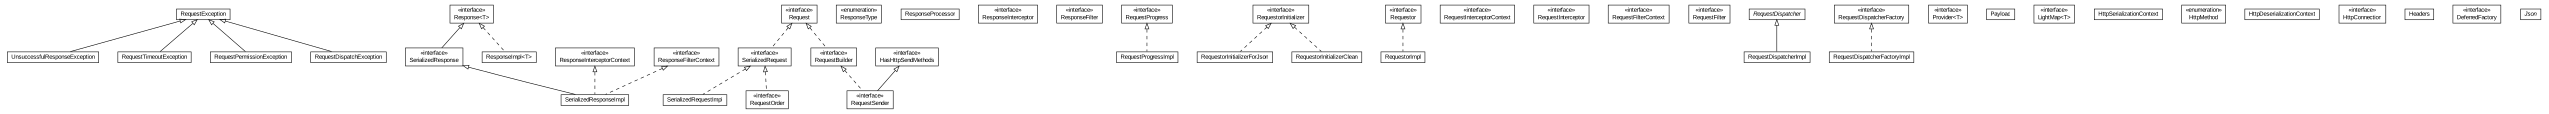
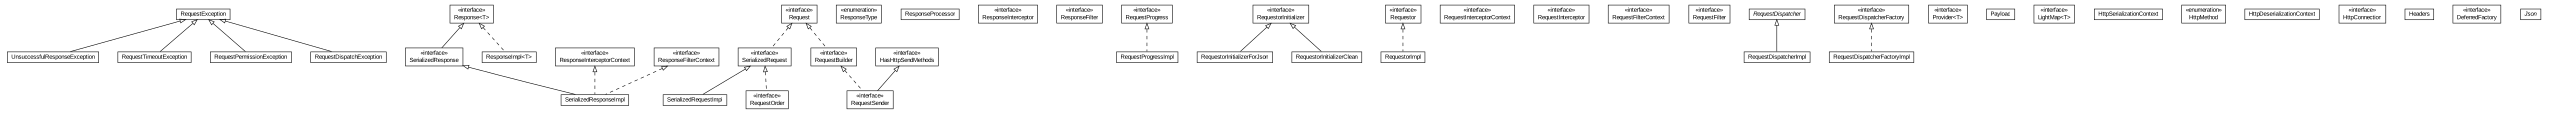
  digraph {
    nodesep=0.25
    rankdir=TB
    ranksep=0.5
    node [fontcolor=black fontname=arial fontsize=10.0 shape=plaintext]
    edge [arrowtail=empty dir=back fontname=arial fontsize=10 headport=p labelfontname=arial labelfontsize=10 style=dashed tailport=p]
    n1 [label=<<table title="io.reinert.requestor.UnsuccessfulResponseException" border="0" cellborder="1" cellspacing="0" cellpadding="2" port="p" href="./UnsuccessfulResponseException.html"> 		<tr><td><table border="0" cellspacing="0" cellpadding="1"> <tr><td align="center" balign="center"> UnsuccessfulResponseException </td></tr> 		</table></td></tr> 		</table>>]
    n2 [label=<<table title="io.reinert.requestor.SerializedResponseImpl" border="0" cellborder="1" cellspacing="0" cellpadding="2" port="p" href="./SerializedResponseImpl.html"> 		<tr><td><table border="0" cellspacing="0" cellpadding="1"> <tr><td align="center" balign="center"> SerializedResponseImpl </td></tr> 		</table></td></tr> 		</table>>]
    n3 [label=<<table title="io.reinert.requestor.SerializedResponse" border="0" cellborder="1" cellspacing="0" cellpadding="2" port="p" href="./SerializedResponse.html"> 		<tr><td><table border="0" cellspacing="0" cellpadding="1"> <tr><td align="center" balign="center"> &#171;interface&#187; </td></tr> <tr><td align="center" balign="center"> SerializedResponse </td></tr> 		</table></td></tr> 		</table>>]
    n4 [label=<<table title="io.reinert.requestor.SerializedRequestImpl" border="0" cellborder="1" cellspacing="0" cellpadding="2" port="p" href="./SerializedRequestImpl.html"> 		<tr><td><table border="0" cellspacing="0" cellpadding="1"> <tr><td align="center" balign="center"> SerializedRequestImpl </td></tr> 		</table></td></tr> 		</table>>]
    n5 [label=<<table title="io.reinert.requestor.SerializedRequest" border="0" cellborder="1" cellspacing="0" cellpadding="2" port="p" href="./SerializedRequest.html"> 		<tr><td><table border="0" cellspacing="0" cellpadding="1"> <tr><td align="center" balign="center"> &#171;interface&#187; </td></tr> <tr><td align="center" balign="center"> SerializedRequest </td></tr> 		</table></td></tr> 		</table>>]
    n6 [label=<<table title="io.reinert.requestor.RequestOrder" border="0" cellborder="1" cellspacing="0" cellpadding="2" port="p" href="./RequestOrder.html"> 		<tr><td><table border="0" cellspacing="0" cellpadding="1"> <tr><td align="center" balign="center"> &#171;interface&#187; </td></tr> <tr><td align="center" balign="center"> RequestOrder </td></tr> 		</table></td></tr> 		</table>>]
    n7 [label=<<table title="io.reinert.requestor.ResponseType" border="0" cellborder="1" cellspacing="0" cellpadding="2" port="p" href="./ResponseType.html"> 		<tr><td><table border="0" cellspacing="0" cellpadding="1"> <tr><td align="center" balign="center"> &#171;enumeration&#187; </td></tr> <tr><td align="center" balign="center"> ResponseType </td></tr> 		</table></td></tr> 		</table>>]
    n8 [label=<<table title="io.reinert.requestor.ResponseProcessor" border="0" cellborder="1" cellspacing="0" cellpadding="2" port="p" href="./ResponseProcessor.html"> 		<tr><td><table border="0" cellspacing="0" cellpadding="1"> <tr><td align="center" balign="center"> ResponseProcessor </td></tr> 		</table></td></tr> 		</table>>]
    n9 [label=<<table title="io.reinert.requestor.ResponseInterceptorContext" border="0" cellborder="1" cellspacing="0" cellpadding="2" port="p" href="./ResponseInterceptorContext.html"> 		<tr><td><table border="0" cellspacing="0" cellpadding="1"> <tr><td align="center" balign="center"> &#171;interface&#187; </td></tr> <tr><td align="center" balign="center"> ResponseInterceptorContext </td></tr> 		</table></td></tr> 		</table>>]
    n10 [label=<<table title="io.reinert.requestor.ResponseInterceptor" border="0" cellborder="1" cellspacing="0" cellpadding="2" port="p" href="./ResponseInterceptor.html"> 		<tr><td><table border="0" cellspacing="0" cellpadding="1"> <tr><td align="center" balign="center"> &#171;interface&#187; </td></tr> <tr><td align="center" balign="center"> ResponseInterceptor </td></tr> 		</table></td></tr> 		</table>>]
    n11 [label=<<table title="io.reinert.requestor.ResponseImpl" border="0" cellborder="1" cellspacing="0" cellpadding="2" port="p" href="./ResponseImpl.html"> 		<tr><td><table border="0" cellspacing="0" cellpadding="1"> <tr><td align="center" balign="center"> ResponseImpl&lt;T&gt; </td></tr> 		</table></td></tr> 		</table>>]
    n12 [label=<<table title="io.reinert.requestor.ResponseFilterContext" border="0" cellborder="1" cellspacing="0" cellpadding="2" port="p" href="./ResponseFilterContext.html"> 		<tr><td><table border="0" cellspacing="0" cellpadding="1"> <tr><td align="center" balign="center"> &#171;interface&#187; </td></tr> <tr><td align="center" balign="center"> ResponseFilterContext </td></tr> 		</table></td></tr> 		</table>>]
    n13 [label=<<table title="io.reinert.requestor.ResponseFilter" border="0" cellborder="1" cellspacing="0" cellpadding="2" port="p" href="./ResponseFilter.html"> 		<tr><td><table border="0" cellspacing="0" cellpadding="1"> <tr><td align="center" balign="center"> &#171;interface&#187; </td></tr> <tr><td align="center" balign="center"> ResponseFilter </td></tr> 		</table></td></tr> 		</table>>]
    n14 [label=<<table title="io.reinert.requestor.Response" border="0" cellborder="1" cellspacing="0" cellpadding="2" port="p" href="./Response.html"> 		<tr><td><table border="0" cellspacing="0" cellpadding="1"> <tr><td align="center" balign="center"> &#171;interface&#187; </td></tr> <tr><td align="center" balign="center"> Response&lt;T&gt; </td></tr> 		</table></td></tr> 		</table>>]
    n15 [label=<<table title="io.reinert.requestor.RequestTimeoutException" border="0" cellborder="1" cellspacing="0" cellpadding="2" port="p" href="./RequestTimeoutException.html"> 		<tr><td><table border="0" cellspacing="0" cellpadding="1"> <tr><td align="center" balign="center"> RequestTimeoutException </td></tr> 		</table></td></tr> 		</table>>]
    n16 [label=<<table title="io.reinert.requestor.RequestSender" border="0" cellborder="1" cellspacing="0" cellpadding="2" port="p" href="./RequestSender.html"> 		<tr><td><table border="0" cellspacing="0" cellpadding="1"> <tr><td align="center" balign="center"> &#171;interface&#187; </td></tr> <tr><td align="center" balign="center"> RequestSender </td></tr> 		</table></td></tr> 		</table>>]
    n17 [label=<<table title="io.reinert.requestor.RequestProgressImpl" border="0" cellborder="1" cellspacing="0" cellpadding="2" port="p" href="./RequestProgressImpl.html"> 		<tr><td><table border="0" cellspacing="0" cellpadding="1"> <tr><td align="center" balign="center"> RequestProgressImpl </td></tr> 		</table></td></tr> 		</table>>]
    n18 [label=<<table title="io.reinert.requestor.RequestProgress" border="0" cellborder="1" cellspacing="0" cellpadding="2" port="p" href="./RequestProgress.html"> 		<tr><td><table border="0" cellspacing="0" cellpadding="1"> <tr><td align="center" balign="center"> &#171;interface&#187; </td></tr> <tr><td align="center" balign="center"> RequestProgress </td></tr> 		</table></td></tr> 		</table>>]
    n19 [label=<<table title="io.reinert.requestor.RequestPermissionException" border="0" cellborder="1" cellspacing="0" cellpadding="2" port="p" href="./RequestPermissionException.html"> 		<tr><td><table border="0" cellspacing="0" cellpadding="1"> <tr><td align="center" balign="center"> RequestPermissionException </td></tr> 		</table></td></tr> 		</table>>]
    n20 [label=<<table title="io.reinert.requestor.RequestorInitializerForJson" border="0" cellborder="1" cellspacing="0" cellpadding="2" port="p" href="./RequestorInitializerForJson.html"> 		<tr><td><table border="0" cellspacing="0" cellpadding="1"> <tr><td align="center" balign="center"> RequestorInitializerForJson </td></tr> 		</table></td></tr> 		</table>>]
    n21 [label=<<table title="io.reinert.requestor.RequestorInitializerClean" border="0" cellborder="1" cellspacing="0" cellpadding="2" port="p" href="./RequestorInitializerClean.html"> 		<tr><td><table border="0" cellspacing="0" cellpadding="1"> <tr><td align="center" balign="center"> RequestorInitializerClean </td></tr> 		</table></td></tr> 		</table>>]
    n22 [label=<<table title="io.reinert.requestor.RequestorInitializer" border="0" cellborder="1" cellspacing="0" cellpadding="2" port="p" href="./RequestorInitializer.html"> 		<tr><td><table border="0" cellspacing="0" cellpadding="1"> <tr><td align="center" balign="center"> &#171;interface&#187; </td></tr> <tr><td align="center" balign="center"> RequestorInitializer </td></tr> 		</table></td></tr> 		</table>>]
    n23 [label=<<table title="io.reinert.requestor.RequestorImpl" border="0" cellborder="1" cellspacing="0" cellpadding="2" port="p" href="./RequestorImpl.html"> 		<tr><td><table border="0" cellspacing="0" cellpadding="1"> <tr><td align="center" balign="center"> RequestorImpl </td></tr> 		</table></td></tr> 		</table>>]
    n24 [label=<<table title="io.reinert.requestor.Requestor" border="0" cellborder="1" cellspacing="0" cellpadding="2" port="p" href="./Requestor.html"> 		<tr><td><table border="0" cellspacing="0" cellpadding="1"> <tr><td align="center" balign="center"> &#171;interface&#187; </td></tr> <tr><td align="center" balign="center"> Requestor </td></tr> 		</table></td></tr> 		</table>>]
    n25 [label=<<table title="io.reinert.requestor.RequestInterceptorContext" border="0" cellborder="1" cellspacing="0" cellpadding="2" port="p" href="./RequestInterceptorContext.html"> 		<tr><td><table border="0" cellspacing="0" cellpadding="1"> <tr><td align="center" balign="center"> &#171;interface&#187; </td></tr> <tr><td align="center" balign="center"> RequestInterceptorContext </td></tr> 		</table></td></tr> 		</table>>]
    n26 [label=<<table title="io.reinert.requestor.RequestInterceptor" border="0" cellborder="1" cellspacing="0" cellpadding="2" port="p" href="./RequestInterceptor.html"> 		<tr><td><table border="0" cellspacing="0" cellpadding="1"> <tr><td align="center" balign="center"> &#171;interface&#187; </td></tr> <tr><td align="center" balign="center"> RequestInterceptor </td></tr> 		</table></td></tr> 		</table>>]
    n27 [label=<<table title="io.reinert.requestor.RequestFilterContext" border="0" cellborder="1" cellspacing="0" cellpadding="2" port="p" href="./RequestFilterContext.html"> 		<tr><td><table border="0" cellspacing="0" cellpadding="1"> <tr><td align="center" balign="center"> &#171;interface&#187; </td></tr> <tr><td align="center" balign="center"> RequestFilterContext </td></tr> 		</table></td></tr> 		</table>>]
    n28 [label=<<table title="io.reinert.requestor.RequestFilter" border="0" cellborder="1" cellspacing="0" cellpadding="2" port="p" href="./RequestFilter.html"> 		<tr><td><table border="0" cellspacing="0" cellpadding="1"> <tr><td align="center" balign="center"> &#171;interface&#187; </td></tr> <tr><td align="center" balign="center"> RequestFilter </td></tr> 		</table></td></tr> 		</table>>]
    n29 [label=<<table title="io.reinert.requestor.RequestException" border="0" cellborder="1" cellspacing="0" cellpadding="2" port="p" href="./RequestException.html"> 		<tr><td><table border="0" cellspacing="0" cellpadding="1"> <tr><td align="center" balign="center"> RequestException </td></tr> 		</table></td></tr> 		</table>>]
    n30 [label=<<table title="io.reinert.requestor.RequestDispatchException" border="0" cellborder="1" cellspacing="0" cellpadding="2" port="p" href="./RequestDispatchException.html"> 		<tr><td><table border="0" cellspacing="0" cellpadding="1"> <tr><td align="center" balign="center"> RequestDispatchException </td></tr> 		</table></td></tr> 		</table>>]
    n31 [label=<<table title="io.reinert.requestor.RequestDispatcherImpl" border="0" cellborder="1" cellspacing="0" cellpadding="2" port="p" href="./RequestDispatcherImpl.html"> 		<tr><td><table border="0" cellspacing="0" cellpadding="1"> <tr><td align="center" balign="center"> RequestDispatcherImpl </td></tr> 		</table></td></tr> 		</table>>]
    n32 [label=<<table title="io.reinert.requestor.RequestDispatcherFactoryImpl" border="0" cellborder="1" cellspacing="0" cellpadding="2" port="p" href="./RequestDispatcherFactoryImpl.html"> 		<tr><td><table border="0" cellspacing="0" cellpadding="1"> <tr><td align="center" balign="center"> RequestDispatcherFactoryImpl </td></tr> 		</table></td></tr> 		</table>>]
    n33 [label=<<table title="io.reinert.requestor.RequestDispatcherFactory" border="0" cellborder="1" cellspacing="0" cellpadding="2" port="p" href="./RequestDispatcherFactory.html"> 		<tr><td><table border="0" cellspacing="0" cellpadding="1"> <tr><td align="center" balign="center"> &#171;interface&#187; </td></tr> <tr><td align="center" balign="center"> RequestDispatcherFactory </td></tr> 		</table></td></tr> 		</table>>]
    n34 [label=<<table title="io.reinert.requestor.RequestDispatcher" border="0" cellborder="1" cellspacing="0" cellpadding="2" port="p" href="./RequestDispatcher.html"> 		<tr><td><table border="0" cellspacing="0" cellpadding="1"> <tr><td align="center" balign="center"><font face="arial italic"> RequestDispatcher </font></td></tr> 		</table></td></tr> 		</table>>]
    n35 [label=<<table title="io.reinert.requestor.RequestBuilder" border="0" cellborder="1" cellspacing="0" cellpadding="2" port="p" href="./RequestBuilder.html"> 		<tr><td><table border="0" cellspacing="0" cellpadding="1"> <tr><td align="center" balign="center"> &#171;interface&#187; </td></tr> <tr><td align="center" balign="center"> RequestBuilder </td></tr> 		</table></td></tr> 		</table>>]
    n36 [label=<<table title="io.reinert.requestor.Request" border="0" cellborder="1" cellspacing="0" cellpadding="2" port="p" href="./Request.html"> 		<tr><td><table border="0" cellspacing="0" cellpadding="1"> <tr><td align="center" balign="center"> &#171;interface&#187; </td></tr> <tr><td align="center" balign="center"> Request </td></tr> 		</table></td></tr> 		</table>>]
    n37 [label=<<table title="io.reinert.requestor.Provider" border="0" cellborder="1" cellspacing="0" cellpadding="2" port="p" href="./Provider.html"> 		<tr><td><table border="0" cellspacing="0" cellpadding="1"> <tr><td align="center" balign="center"> &#171;interface&#187; </td></tr> <tr><td align="center" balign="center"> Provider&lt;T&gt; </td></tr> 		</table></td></tr> 		</table>>]
    n38 [label=<<table title="io.reinert.requestor.Payload" border="0" cellborder="1" cellspacing="0" cellpadding="2" port="p" href="./Payload.html"> 		<tr><td><table border="0" cellspacing="0" cellpadding="1"> <tr><td align="center" balign="center"> Payload </td></tr> 		</table></td></tr> 		</table>>]
    n39 [label=<<table title="io.reinert.requestor.LightMap" border="0" cellborder="1" cellspacing="0" cellpadding="2" port="p" href="./LightMap.html"> 		<tr><td><table border="0" cellspacing="0" cellpadding="1"> <tr><td align="center" balign="center"> &#171;interface&#187; </td></tr> <tr><td align="center" balign="center"> LightMap&lt;T&gt; </td></tr> 		</table></td></tr> 		</table>>]
    n40 [label=<<table title="io.reinert.requestor.HttpSerializationContext" border="0" cellborder="1" cellspacing="0" cellpadding="2" port="p" href="./HttpSerializationContext.html"> 		<tr><td><table border="0" cellspacing="0" cellpadding="1"> <tr><td align="center" balign="center"> HttpSerializationContext </td></tr> 		</table></td></tr> 		</table>>]
    n41 [label=<<table title="io.reinert.requestor.HttpMethod" border="0" cellborder="1" cellspacing="0" cellpadding="2" port="p" href="./HttpMethod.html"> 		<tr><td><table border="0" cellspacing="0" cellpadding="1"> <tr><td align="center" balign="center"> &#171;enumeration&#187; </td></tr> <tr><td align="center" balign="center"> HttpMethod </td></tr> 		</table></td></tr> 		</table>>]
    n42 [label=<<table title="io.reinert.requestor.HttpDeserializationContext" border="0" cellborder="1" cellspacing="0" cellpadding="2" port="p" href="./HttpDeserializationContext.html"> 		<tr><td><table border="0" cellspacing="0" cellpadding="1"> <tr><td align="center" balign="center"> HttpDeserializationContext </td></tr> 		</table></td></tr> 		</table>>]
    n43 [label=<<table title="io.reinert.requestor.HttpConnection" border="0" cellborder="1" cellspacing="0" cellpadding="2" port="p" href="./HttpConnection.html"> 		<tr><td><table border="0" cellspacing="0" cellpadding="1"> <tr><td align="center" balign="center"> &#171;interface&#187; </td></tr> <tr><td align="center" balign="center"> HttpConnection </td></tr> 		</table></td></tr> 		</table>>]
    n44 [label=<<table title="io.reinert.requestor.Headers" border="0" cellborder="1" cellspacing="0" cellpadding="2" port="p" href="./Headers.html"> 		<tr><td><table border="0" cellspacing="0" cellpadding="1"> <tr><td align="center" balign="center"> Headers </td></tr> 		</table></td></tr> 		</table>>]
    n45 [label=<<table title="io.reinert.requestor.HasHttpSendMethods" border="0" cellborder="1" cellspacing="0" cellpadding="2" port="p" href="./HasHttpSendMethods.html"> 		<tr><td><table border="0" cellspacing="0" cellpadding="1"> <tr><td align="center" balign="center"> &#171;interface&#187; </td></tr> <tr><td align="center" balign="center"> HasHttpSendMethods </td></tr> 		</table></td></tr> 		</table>>]
    n46 [label=<<table title="io.reinert.requestor.DeferredFactory" border="0" cellborder="1" cellspacing="0" cellpadding="2" port="p" href="./DeferredFactory.html"> 		<tr><td><table border="0" cellspacing="0" cellpadding="1"> <tr><td align="center" balign="center"> &#171;interface&#187; </td></tr> <tr><td align="center" balign="center"> DeferredFactory </td></tr> 		</table></td></tr> 		</table>>]
    n47 [label=<<table title="io.reinert.requestor.Json" border="0" cellborder="1" cellspacing="0" cellpadding="2" port="p" href="./Json.html"> 		<tr><td><table border="0" cellspacing="0" cellpadding="1"> <tr><td align="center" balign="center"><font face="arial italic"> Json </font></td></tr> 		</table></td></tr> 		</table>>]
    n3 -> n2 [style=solid]
-   n5 -> n4
+   n5 -> n4 [style=solid]
    n5 -> n6
    n9 -> n2
    n12 -> n2
    n14 -> n3 [style=solid]
    n14 -> n11
    n18 -> n17
-   n22 -> n20
-   n22 -> n21
+   n22 -> n20 [style=solid]
+   n22 -> n21 [style=solid]
    n24 -> n23
    n29 -> n1 [style=""]
    n29 -> n15 [style=""]
    n29 -> n19 [style=""]
    n29 -> n30 [style=""]
    n33 -> n32
    n34 -> n31 [style=""]
    n35 -> n16
    n36 -> n5
    n36 -> n35
    n45 -> n16 [style=solid]
  }
